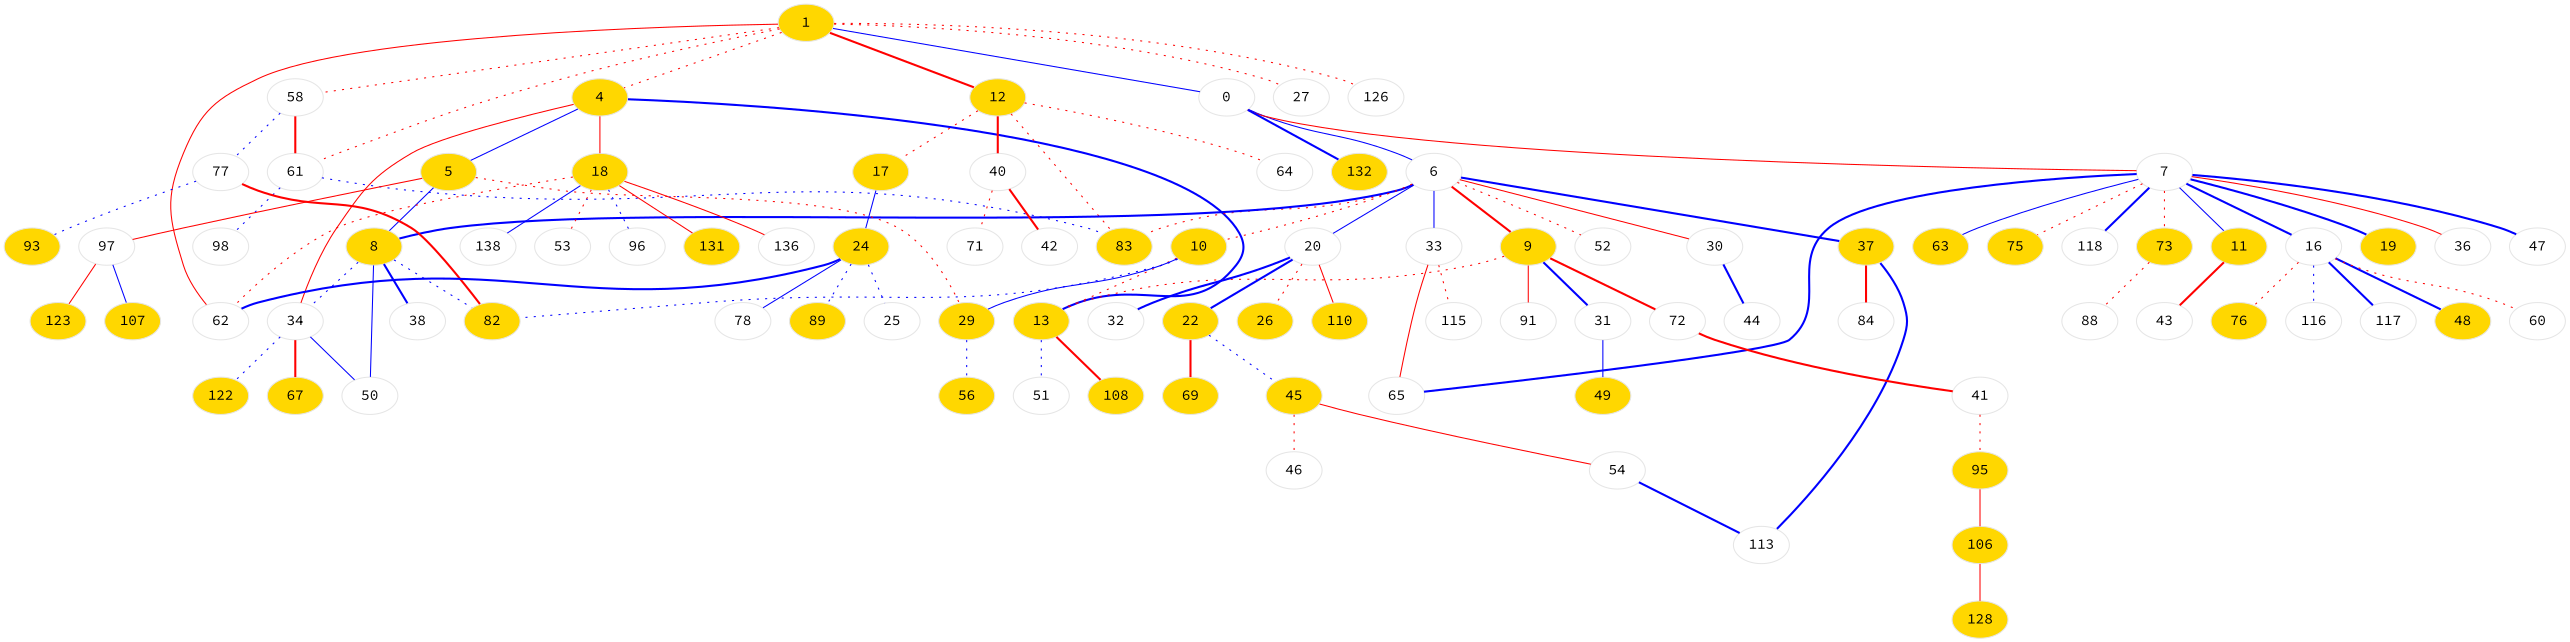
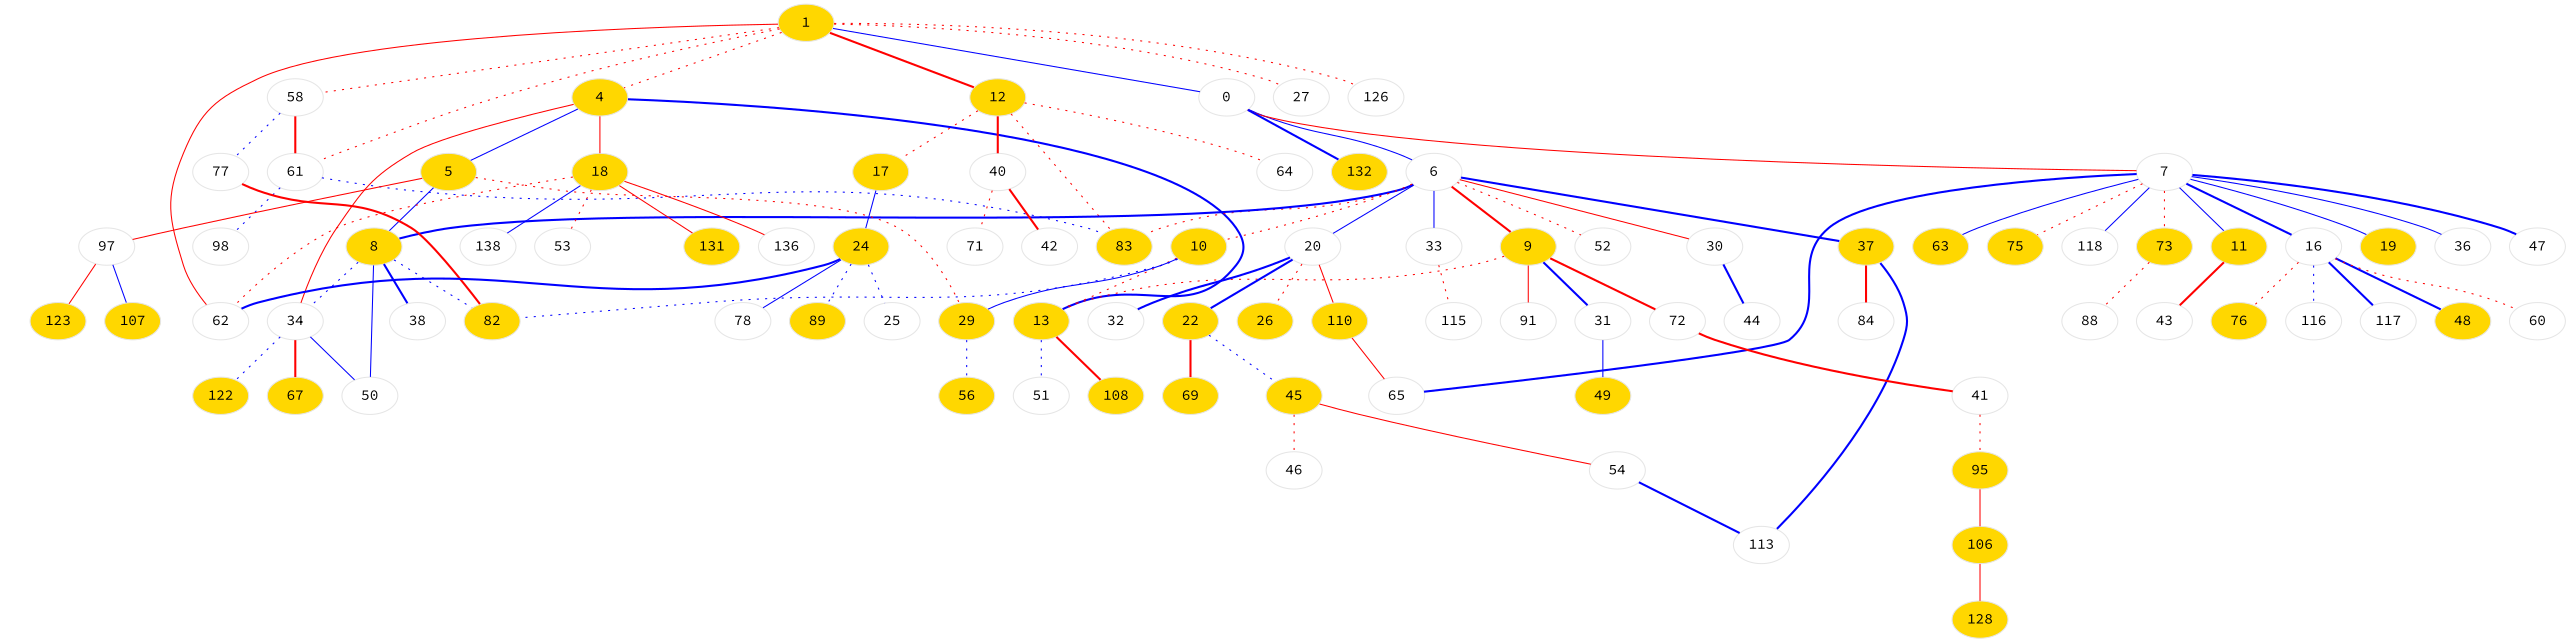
  graph {
    fontname="Source Code Pro"
    node [color=gray90 fillcolor=white fontname="Source Code Pro" style=filled]
    edge [color=red fontname="Source Code Pro" style=dotted]
    1 [fillcolor=gold super="+3"]
    n2 [label=0 super="+127"]
    4 [fillcolor=gold super="+120"]
    12 [fillcolor=gold super="+14"]
    27
    58 [super="+102"]
    61 [super="+92"]
    62 [super="+121"]
    126
    6 [super="+35"]
    7 [super="+15"]
    132 [fillcolor=gold]
    5 [fillcolor=gold super="+101"]
    13 [fillcolor=gold super="+109"]
    18 [fillcolor=gold super="+23"]
    34 [super="+124"]
    83 [fillcolor=gold super="+114"]
    17 [fillcolor=gold super="+74"]
    40
    64 [super="+70"]
    77 [super="+81"]
    98
    8 [fillcolor=gold super="+66"]
    9 [fillcolor=gold super="+59"]
    10 [fillcolor=gold super="+111"]
    20 [super="+21"]
    30
    33 [super="+90"]
    37 [fillcolor=gold super="+80"]
    52
    11 [fillcolor=gold super="+125"]
    16 [super="+55"]
    19 [fillcolor=gold]
    36
    47
    63 [fillcolor=gold]
    65
    73 [fillcolor=gold super="+134"]
    75 [fillcolor=gold super="+85"]
    118
    29 [fillcolor=gold]
    97 [super="+105"]
    51
    108 [fillcolor=gold]
    53
-   96
    131 [fillcolor=gold]
    136
    138
    50
    67 [fillcolor=gold super="+94"]
    122 [fillcolor=gold]
    38
    82 [fillcolor=gold super="+135"]
    56 [fillcolor=gold super="+57"]
    107 [fillcolor=gold]
    123 [fillcolor=gold]
    31 [super="+104"]
    72
    91 [super="+119"]
    22 [fillcolor=gold]
    26 [fillcolor=gold]
    32
    110 [fillcolor=gold super="+133"]
    44 [super="+130"]
    115
    84
    113
    43
    48 [fillcolor=gold]
    60 [super="+129"]
    76 [fillcolor=gold]
    116
    117
    88
    49 [fillcolor=gold super="+99"]
    41 [super="+79"]
    24 [fillcolor=gold super="+28"]
    42
    71
    25 [super="+39"]
    78 [super="+86"]
    89 [fillcolor=gold]
    45 [fillcolor=gold super="+87"]
    69 [fillcolor=gold super="+112"]
    46 [super="+68"]
    54 [super="+103"]
    95 [fillcolor=gold]
    106 [fillcolor=gold super="+137"]
-   93 [fillcolor=gold super="+100"]
    128 [fillcolor=gold]
    1 -- n2 [color=blue style=solid]
    1 -- 4
    1 -- 12 [style=bold]
    1 -- 27
    1 -- 58
    1 -- 61
    1 -- 62 [style=solid]
    1 -- 126
    n2 -- 6 [color=blue style=solid]
    n2 -- 7 [style=solid]
    n2 -- 132 [color=blue style=bold]
    4 -- 5 [color=blue style=solid]
    4 -- 13 [color=blue style=bold]
    4 -- 18 [style=solid]
    4 -- 34 [style=solid]
    12 -- 83
    12 -- 17
    12 -- 40 [style=bold]
    12 -- 64
    58 -- 61 [style=bold]
    58 -- 77 [color=blue]
    61 -- 83 [color=blue]
    61 -- 98 [color=blue]
    6 -- 83
    6 -- 8 [color=blue style=bold]
    6 -- 9 [style=bold]
    6 -- 10
    6 -- 20 [color=blue style=solid]
    6 -- 30 [style=solid]
    6 -- 33 [color=blue style=solid]
    6 -- 37 [color=blue style=bold]
    6 -- 52
    7 -- 11 [color=blue style=solid]
    7 -- 16 [color=blue style=bold]
-   7 -- 19 [color=blue style=bold]
-   7 -- 36 [style=solid]
+   7 -- 19 [color=blue style=solid]
+   7 -- 36 [color=blue style=solid]
    7 -- 47 [color=blue style=bold]
    7 -- 63 [color=blue style=solid]
    7 -- 65 [color=blue style=bold]
    7 -- 73
    7 -- 75
-   7 -- 118 [color=blue style=bold]
+   7 -- 118 [color=blue style=solid]
    5 -- 8 [color=blue style=solid]
    5 -- 29
    5 -- 97 [style=solid]
    13 -- 51 [color=blue]
    13 -- 108 [style=bold]
    18 -- 62
    18 -- 53
-   18 -- 96 [color=blue]
    18 -- 131 [style=solid]
    18 -- 136 [style=solid]
    18 -- 138 [color=blue style=solid]
    34 -- 50 [color=blue style=solid]
    34 -- 67 [style=bold weight=2]
    34 -- 122 [color=blue]
    17 -- 24 [color=blue style=solid]
    40 -- 42 [style=bold]
    40 -- 71
    77 -- 82 [style=bold]
-   77 -- 93 [color=blue]
    8 -- 34 [color=blue]
    8 -- 50 [color=blue style=solid]
    8 -- 38 [color=blue style=bold]
    8 -- 82 [color=blue]
    9 -- 13
    9 -- 31 [color=blue style=bold weight=2]
    9 -- 72 [style=bold]
    9 -- 91 [style=solid]
    10 -- 13
    10 -- 29 [color=blue style=solid]
    10 -- 82 [color=blue]
    20 -- 22 [color=blue style=bold]
    20 -- 26
    20 -- 32 [color=blue style=bold]
    20 -- 110 [style=solid]
    30 -- 44 [color=blue style=bold]
-   33 -- 65 [style=solid]
+   110 -- 65 [style=solid]
    33 -- 115
    37 -- 84 [style=bold]
    37 -- 113 [color=blue style=bold]
    11 -- 43 [style=bold]
    16 -- 48 [color=blue style=bold]
    16 -- 60
    16 -- 76
    16 -- 116 [color=blue]
    16 -- 117 [color=blue style=bold]
    73 -- 88
    29 -- 56 [color=blue]
    97 -- 107 [color=blue style=solid]
    97 -- 123 [style=solid]
    31 -- 49 [color=blue style=solid]
    72 -- 41 [style=bold]
    22 -- 45 [color=blue]
    22 -- 69 [style=bold]
    41 -- 95
    24 -- 62 [color=blue style=bold]
    24 -- 25 [color=blue]
    24 -- 78 [color=blue style=solid]
    24 -- 89 [color=blue]
    45 -- 46
    45 -- 54 [style=solid]
    54 -- 113 [color=blue style=bold]
    95 -- 106 [style=solid]
    106 -- 128 [style=solid]
  }
